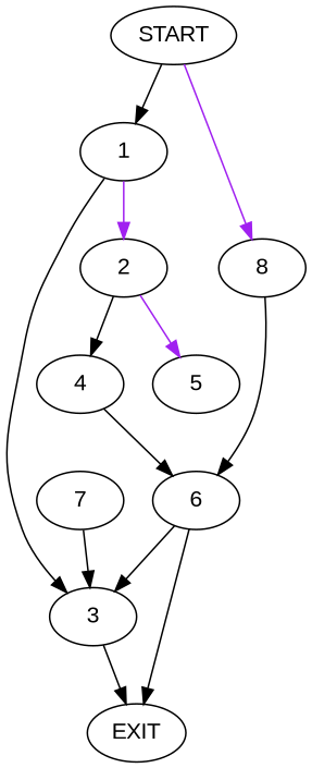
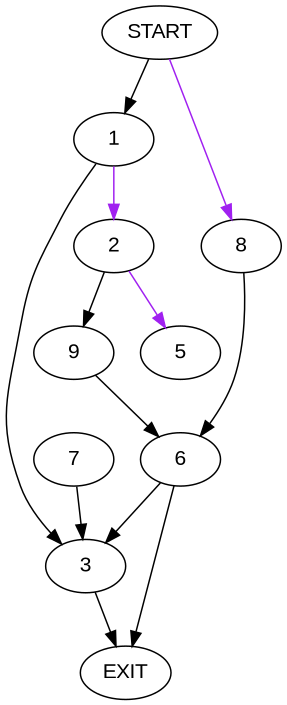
  digraph {
    fontname="Liberation Sans"
    node [fontname="Liberation Sans"]
    edge [color=black fontname="Liberation Sans"]
    n1 [label=START]
    1
    8
    2
    3
    6
    n7 [label=EXIT]
-   4
+   4 [label=9]
    5
    7
    n1 -> 1
    n1 -> 8 [color=purple]
    1 -> 2 [color=purple]
    1 -> 3
    8 -> 6
    2 -> 4
    2 -> 5 [color=purple]
    3 -> n7
    6 -> 3
    6 -> n7
    4 -> 6
    7 -> 3
  }
